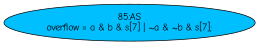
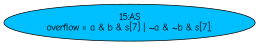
  strict digraph {
    rankdir=LR
    fontname="Comic Neue"
-   n1 [ast="<pyverilog.vparser.ast.Assign object at 0x7f53fface290>" def_var="['overflow']" fillcolor=deepskyblue label="85:AS\noverflow = a & b & s[7] | ~a & ~b & s[7];" statements="[]" style=filled typ=Assign use_var="['a', 'b', 's', 'a', 'b', 's']" fontname="Comic Neue"]
+   n1 [ast="<pyverilog.vparser.ast.Assign object at 0x7f53fface290>" def_var="['overflow']" fillcolor=deepskyblue label="15:AS\noverflow = a & b & s[7] | ~a & ~b & s[7];" statements="[]" style=filled typ=Assign use_var="['a', 'b', 's', 'a', 'b', 's']" fontname="Comic Neue"]
  }
